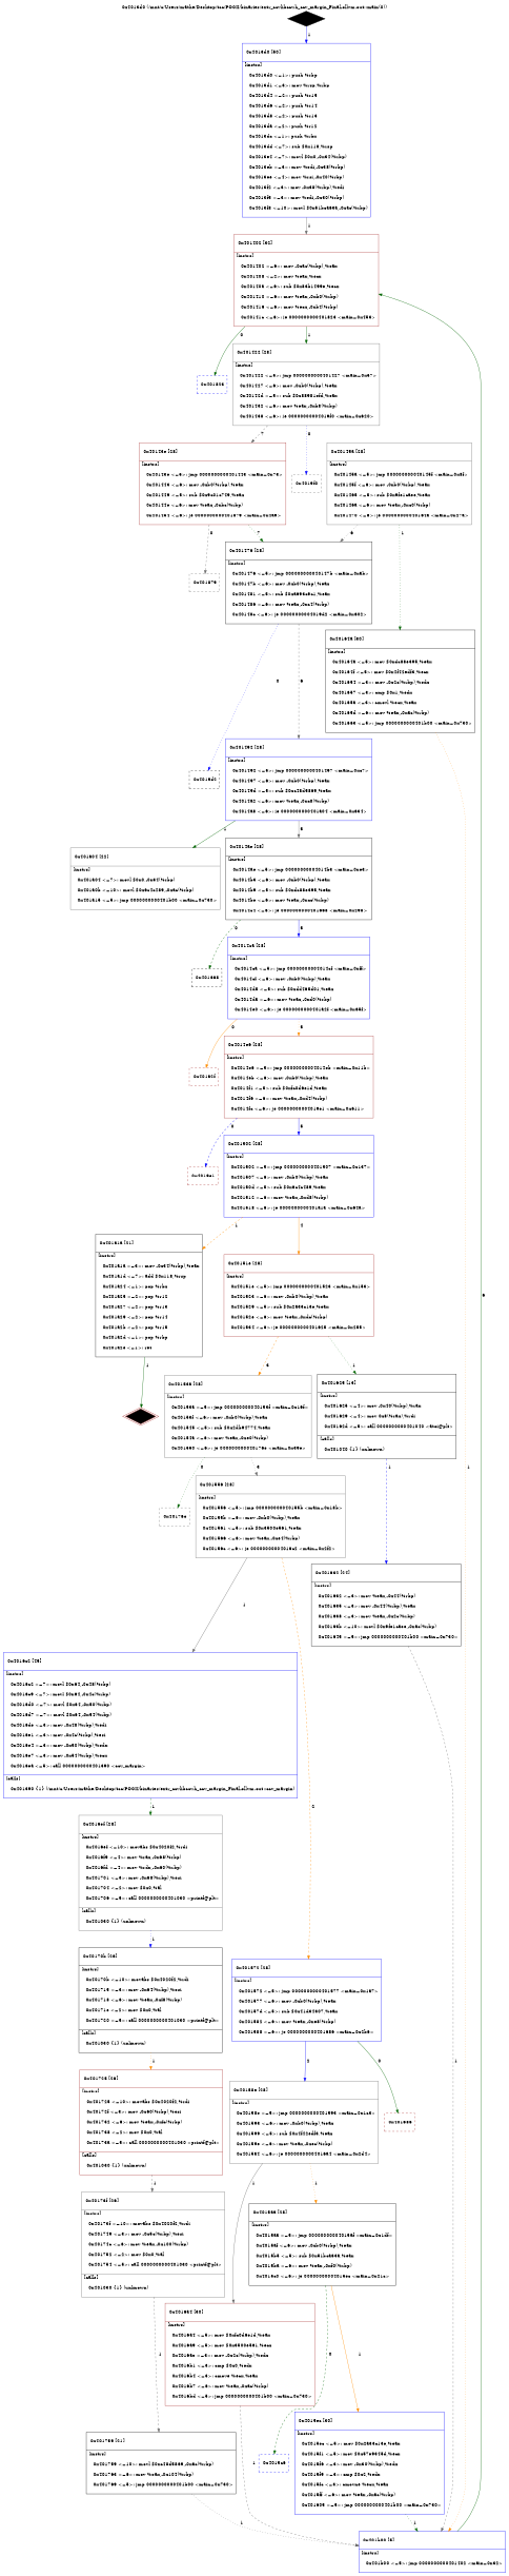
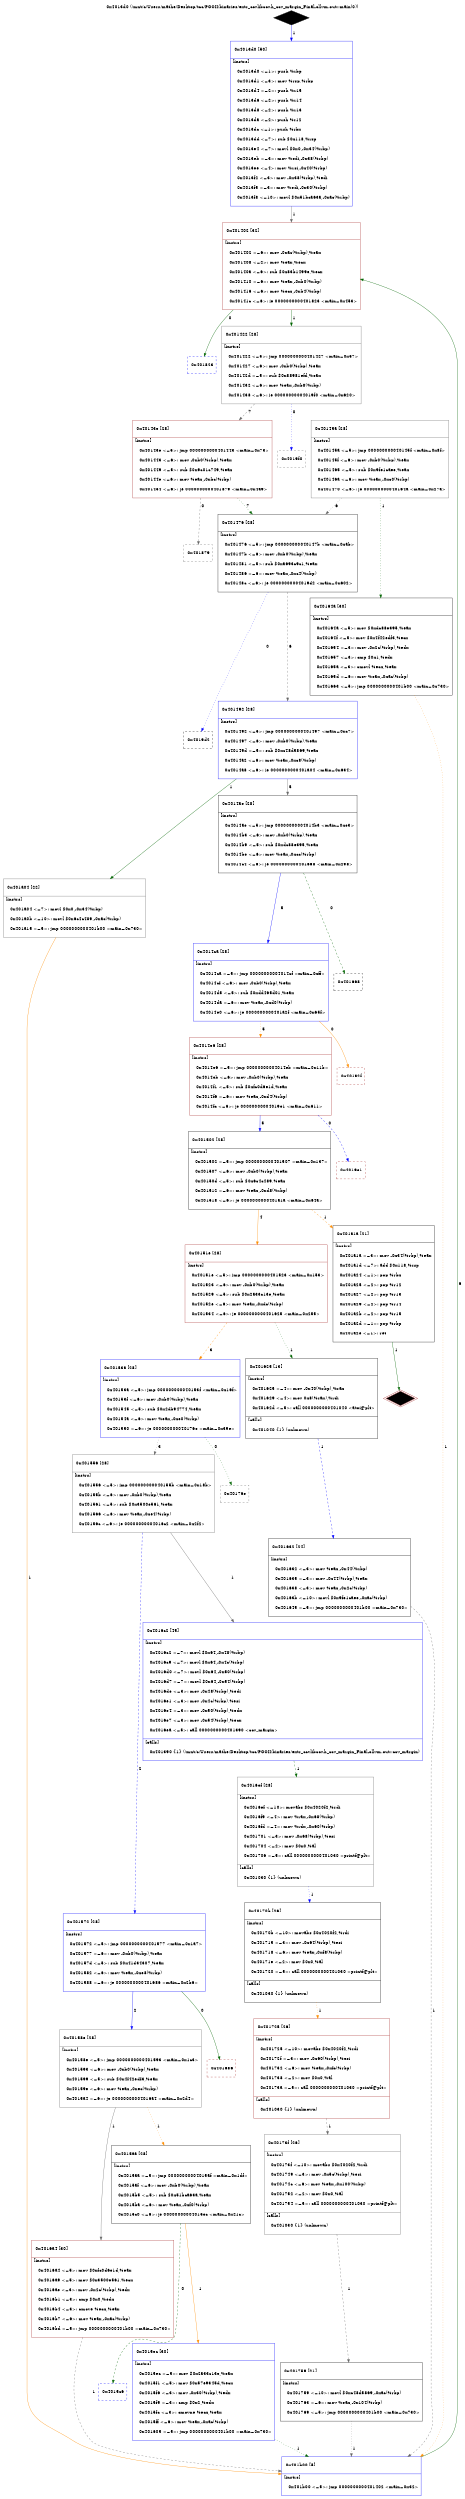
  digraph {
    label="0x4013d0 (/mnt/c/Users/mathe/Desktop/tcc/POCII/binaries/extr_ccvlibccv.h_ccv_margin_Final-ollvm.out::main(0))"
    labelloc=t
    node [color=black shape=record]
    edge [color=gray40 style=solid]
    Entry [fillcolor=black height=0.3 shape=diamond style=filled width=0.3]
    n2 [color=blue label="{\n     0x4013d0 [50]\l\n     | [instrs]\l\n     &nbsp;&nbsp;0x4013d0 \<+1\>: push %rbp\l\n     &nbsp;&nbsp;0x4013d1 \<+3\>: mov %rsp,%rbp\l\n     &nbsp;&nbsp;0x4013d4 \<+2\>: push %r15\l\n     &nbsp;&nbsp;0x4013d6 \<+2\>: push %r14\l\n     &nbsp;&nbsp;0x4013d8 \<+2\>: push %r13\l\n     &nbsp;&nbsp;0x4013da \<+2\>: push %r12\l\n     &nbsp;&nbsp;0x4013dc \<+1\>: push %rbx\l\n     &nbsp;&nbsp;0x4013dd \<+7\>: sub $0x118,%rsp\l\n     &nbsp;&nbsp;0x4013e4 \<+7\>: movl $0x0,-0x34(%rbp)\l\n     &nbsp;&nbsp;0x4013eb \<+3\>: mov %edi,-0x38(%rbp)\l\n     &nbsp;&nbsp;0x4013ee \<+4\>: mov %rsi,-0x40(%rbp)\l\n     &nbsp;&nbsp;0x4013f2 \<+3\>: mov -0x38(%rbp),%edi\l\n     &nbsp;&nbsp;0x4013f5 \<+3\>: mov %edi,-0x30(%rbp)\l\n     &nbsp;&nbsp;0x4013f8 \<+10\>: movl $0x51bca63a,-0xac(%rbp)\l\n  }"]
    n3 [color=brown label="{\n     0x401402 [32]\l\n     | [instrs]\l\n     &nbsp;&nbsp;0x401402 \<+6\>: mov -0xac(%rbp),%eax\l\n     &nbsp;&nbsp;0x401408 \<+2\>: mov %eax,%ecx\l\n     &nbsp;&nbsp;0x40140a \<+6\>: sub $0x83b1499e,%ecx\l\n     &nbsp;&nbsp;0x401410 \<+6\>: mov %eax,-0xb0(%rbp)\l\n     &nbsp;&nbsp;0x401416 \<+6\>: mov %ecx,-0xb4(%rbp)\l\n     &nbsp;&nbsp;0x40141c \<+6\>: je 0000000000401823 \<main+0x453\>\l\n  }"]
    n4 [color=blue label="{\n     0x401823\l\n  }" style=dashed]
    n5 [color=gray40 label="{\n     0x401422 [28]\l\n     | [instrs]\l\n     &nbsp;&nbsp;0x401422 \<+5\>: jmp 0000000000401427 \<main+0x57\>\l\n     &nbsp;&nbsp;0x401427 \<+6\>: mov -0xb0(%rbp),%eax\l\n     &nbsp;&nbsp;0x40142d \<+5\>: sub $0x88981efd,%eax\l\n     &nbsp;&nbsp;0x401432 \<+6\>: mov %eax,-0xb8(%rbp)\l\n     &nbsp;&nbsp;0x401438 \<+6\>: je 00000000004019f0 \<main+0x620\>\l\n  }"]
    n6 [color=gray40 label="{\n     0x4019f0\l\n  }" style=dashed]
    n7 [color=brown label="{\n     0x40143e [28]\l\n     | [instrs]\l\n     &nbsp;&nbsp;0x40143e \<+5\>: jmp 0000000000401443 \<main+0x73\>\l\n     &nbsp;&nbsp;0x401443 \<+6\>: mov -0xb0(%rbp),%eax\l\n     &nbsp;&nbsp;0x401449 \<+5\>: sub $0x9c01c749,%eax\l\n     &nbsp;&nbsp;0x40144e \<+6\>: mov %eax,-0xbc(%rbp)\l\n     &nbsp;&nbsp;0x401454 \<+6\>: je 0000000000401879 \<main+0x4a9\>\l\n  }"]
    n8 [color=gray40 label="{\n     0x401879\l\n  }" style=dashed]
    n9 [label="{\n     0x401476 [28]\l\n     | [instrs]\l\n     &nbsp;&nbsp;0x401476 \<+5\>: jmp 000000000040147b \<main+0xab\>\l\n     &nbsp;&nbsp;0x40147b \<+6\>: mov -0xb0(%rbp),%eax\l\n     &nbsp;&nbsp;0x401481 \<+5\>: sub $0xa693c9c1,%eax\l\n     &nbsp;&nbsp;0x401486 \<+6\>: mov %eax,-0xc4(%rbp)\l\n     &nbsp;&nbsp;0x40148c \<+6\>: je 00000000004019d2 \<main+0x602\>\l\n  }"]
    Exit [color=brown fillcolor=black height=0.3 peripheries=2 shape=diamond style=filled width=0.3]
    n11 [color=gray40 label="{\n     0x40145a [28]\l\n     | [instrs]\l\n     &nbsp;&nbsp;0x40145a \<+5\>: jmp 000000000040145f \<main+0x8f\>\l\n     &nbsp;&nbsp;0x40145f \<+6\>: mov -0xb0(%rbp),%eax\l\n     &nbsp;&nbsp;0x401465 \<+5\>: sub $0x9fe1caee,%eax\l\n     &nbsp;&nbsp;0x40146a \<+6\>: mov %eax,-0xc0(%rbp)\l\n     &nbsp;&nbsp;0x401470 \<+6\>: je 000000000040164a \<main+0x27a\>\l\n  }"]
    n12 [label="{\n     0x40164a [30]\l\n     | [instrs]\l\n     &nbsp;&nbsp;0x40164a \<+5\>: mov $0xdc88e395,%eax\l\n     &nbsp;&nbsp;0x40164f \<+5\>: mov $0x4f42edf3,%ecx\l\n     &nbsp;&nbsp;0x401654 \<+3\>: mov -0x2c(%rbp),%edx\l\n     &nbsp;&nbsp;0x401657 \<+3\>: cmp $0x1,%edx\l\n     &nbsp;&nbsp;0x40165a \<+3\>: cmovl %ecx,%eax\l\n     &nbsp;&nbsp;0x40165d \<+6\>: mov %eax,-0xac(%rbp)\l\n     &nbsp;&nbsp;0x401663 \<+5\>: jmp 0000000000401b00 \<main+0x730\>\l\n  }"]
    n13 [label="{\n     0x401759 [21]\l\n     | [instrs]\l\n     &nbsp;&nbsp;0x401759 \<+10\>: movl $0xc48d5869,-0xac(%rbp)\l\n     &nbsp;&nbsp;0x401763 \<+6\>: mov %eax,-0x104(%rbp)\l\n     &nbsp;&nbsp;0x401769 \<+5\>: jmp 0000000000401b00 \<main+0x730\>\l\n  }"]
    n14 [color=blue label="{\n     0x401b00 [5]\l\n     | [instrs]\l\n     &nbsp;&nbsp;0x401b00 \<+5\>: jmp 0000000000401402 \<main+0x32\>\l\n  }"]
    n15 [label="{\n     0x4019d2\l\n  }" style=dashed]
    n16 [color=blue label="{\n     0x401492 [28]\l\n     | [instrs]\l\n     &nbsp;&nbsp;0x401492 \<+5\>: jmp 0000000000401497 \<main+0xc7\>\l\n     &nbsp;&nbsp;0x401497 \<+6\>: mov -0xb0(%rbp),%eax\l\n     &nbsp;&nbsp;0x40149d \<+5\>: sub $0xc48d5869,%eax\l\n     &nbsp;&nbsp;0x4014a2 \<+6\>: mov %eax,-0xc8(%rbp)\l\n     &nbsp;&nbsp;0x4014a8 \<+6\>: je 0000000000401a04 \<main+0x634\>\l\n  }"]
    n17 [color=gray40 label="{\n     0x40173f [26]\l\n     | [instrs]\l\n     &nbsp;&nbsp;0x40173f \<+10\>: movabs $0x4020f2,%rdi\l\n     &nbsp;&nbsp;0x401749 \<+3\>: mov -0x5c(%rbp),%esi\l\n     &nbsp;&nbsp;0x40174c \<+6\>: mov %eax,-0x100(%rbp)\l\n     &nbsp;&nbsp;0x401752 \<+2\>: mov $0x0,%al\l\n     &nbsp;&nbsp;0x401754 \<+5\>: call 0000000000401030 \<printf@plt\>\l\n     | [calls]\l\n     &nbsp;&nbsp;0x401030 \{1\} (unknown)\l\n  }"]
    n18 [color=gray40 label="{\n     0x401a04 [22]\l\n     | [instrs]\l\n     &nbsp;&nbsp;0x401a04 \<+7\>: movl $0x0,-0x34(%rbp)\l\n     &nbsp;&nbsp;0x401a0b \<+10\>: movl $0x6c4c489,-0xac(%rbp)\l\n     &nbsp;&nbsp;0x401a15 \<+5\>: jmp 0000000000401b00 \<main+0x730\>\l\n  }"]
    n19 [label="{\n     0x4014ae [28]\l\n     | [instrs]\l\n     &nbsp;&nbsp;0x4014ae \<+5\>: jmp 00000000004014b3 \<main+0xe3\>\l\n     &nbsp;&nbsp;0x4014b3 \<+6\>: mov -0xb0(%rbp),%eax\l\n     &nbsp;&nbsp;0x4014b9 \<+5\>: sub $0xdc88e395,%eax\l\n     &nbsp;&nbsp;0x4014be \<+6\>: mov %eax,-0xcc(%rbp)\l\n     &nbsp;&nbsp;0x4014c4 \<+6\>: je 0000000000401668 \<main+0x298\>\l\n  }"]
    n20 [color=brown label="{\n     0x401725 [26]\l\n     | [instrs]\l\n     &nbsp;&nbsp;0x401725 \<+10\>: movabs $0x4020f2,%rdi\l\n     &nbsp;&nbsp;0x40172f \<+3\>: mov -0x60(%rbp),%esi\l\n     &nbsp;&nbsp;0x401732 \<+6\>: mov %eax,-0xfc(%rbp)\l\n     &nbsp;&nbsp;0x401738 \<+2\>: mov $0x0,%al\l\n     &nbsp;&nbsp;0x40173a \<+5\>: call 0000000000401030 \<printf@plt\>\l\n     | [calls]\l\n     &nbsp;&nbsp;0x401030 \{1\} (unknown)\l\n  }"]
    n21 [label="{\n     0x401668\l\n  }" style=dashed]
    n22 [color=blue label="{\n     0x4014ca [28]\l\n     | [instrs]\l\n     &nbsp;&nbsp;0x4014ca \<+5\>: jmp 00000000004014cf \<main+0xff\>\l\n     &nbsp;&nbsp;0x4014cf \<+6\>: mov -0xb0(%rbp),%eax\l\n     &nbsp;&nbsp;0x4014d5 \<+5\>: sub $0xdd465d01,%eax\l\n     &nbsp;&nbsp;0x4014da \<+6\>: mov %eax,-0xd0(%rbp)\l\n     &nbsp;&nbsp;0x4014e0 \<+6\>: je 0000000000401a2f \<main+0x65f\>\l\n  }"]
    n23 [label="{\n     0x40170b [26]\l\n     | [instrs]\l\n     &nbsp;&nbsp;0x40170b \<+10\>: movabs $0x4020f2,%rdi\l\n     &nbsp;&nbsp;0x401715 \<+3\>: mov -0x64(%rbp),%esi\l\n     &nbsp;&nbsp;0x401718 \<+6\>: mov %eax,-0xf8(%rbp)\l\n     &nbsp;&nbsp;0x40171e \<+2\>: mov $0x0,%al\l\n     &nbsp;&nbsp;0x401720 \<+5\>: call 0000000000401030 \<printf@plt\>\l\n     | [calls]\l\n     &nbsp;&nbsp;0x401030 \{1\} (unknown)\l\n  }"]
    n24 [color=brown label="{\n     0x401a2f\l\n  }" style=dashed]
    n25 [color=brown label="{\n     0x4014e6 [28]\l\n     | [instrs]\l\n     &nbsp;&nbsp;0x4014e6 \<+5\>: jmp 00000000004014eb \<main+0x11b\>\l\n     &nbsp;&nbsp;0x4014eb \<+6\>: mov -0xb0(%rbp),%eax\l\n     &nbsp;&nbsp;0x4014f1 \<+5\>: sub $0xfc0d6e1d,%eax\l\n     &nbsp;&nbsp;0x4014f6 \<+6\>: mov %eax,-0xd4(%rbp)\l\n     &nbsp;&nbsp;0x4014fc \<+6\>: je 00000000004019e1 \<main+0x611\>\l\n  }"]
    n26 [color=gray40 label="{\n     0x4016ef [28]\l\n     | [instrs]\l\n     &nbsp;&nbsp;0x4016ef \<+10\>: movabs $0x4020f2,%rdi\l\n     &nbsp;&nbsp;0x4016f9 \<+4\>: mov %rax,-0x68(%rbp)\l\n     &nbsp;&nbsp;0x4016fd \<+4\>: mov %rdx,-0x60(%rbp)\l\n     &nbsp;&nbsp;0x401701 \<+3\>: mov -0x68(%rbp),%esi\l\n     &nbsp;&nbsp;0x401704 \<+2\>: mov $0x0,%al\l\n     &nbsp;&nbsp;0x401706 \<+5\>: call 0000000000401030 \<printf@plt\>\l\n     | [calls]\l\n     &nbsp;&nbsp;0x401030 \{1\} (unknown)\l\n  }"]
    n27 [color=brown label="{\n     0x4019e1\l\n  }" style=dashed]
-   n28 [color=blue label="{\n     0x401502 [28]\l\n     | [instrs]\l\n     &nbsp;&nbsp;0x401502 \<+5\>: jmp 0000000000401507 \<main+0x137\>\l\n     &nbsp;&nbsp;0x401507 \<+6\>: mov -0xb0(%rbp),%eax\l\n     &nbsp;&nbsp;0x40150d \<+5\>: sub $0x6c4c489,%eax\l\n     &nbsp;&nbsp;0x401512 \<+6\>: mov %eax,-0xd8(%rbp)\l\n     &nbsp;&nbsp;0x401518 \<+6\>: je 0000000000401a1a \<main+0x64a\>\l\n  }"]
+   n28 [label="{\n     0x401502 [28]\l\n     | [instrs]\l\n     &nbsp;&nbsp;0x401502 \<+5\>: jmp 0000000000401507 \<main+0x137\>\l\n     &nbsp;&nbsp;0x401507 \<+6\>: mov -0xb0(%rbp),%eax\l\n     &nbsp;&nbsp;0x40150d \<+5\>: sub $0x6c4c489,%eax\l\n     &nbsp;&nbsp;0x401512 \<+6\>: mov %eax,-0xd8(%rbp)\l\n     &nbsp;&nbsp;0x401518 \<+6\>: je 0000000000401a1a \<main+0x64a\>\l\n  }"]
    n29 [label="{\n     0x401632 [24]\l\n     | [instrs]\l\n     &nbsp;&nbsp;0x401632 \<+3\>: mov %eax,-0x44(%rbp)\l\n     &nbsp;&nbsp;0x401635 \<+3\>: mov -0x44(%rbp),%eax\l\n     &nbsp;&nbsp;0x401638 \<+3\>: mov %eax,-0x2c(%rbp)\l\n     &nbsp;&nbsp;0x40163b \<+10\>: movl $0x9fe1caee,-0xac(%rbp)\l\n     &nbsp;&nbsp;0x401645 \<+5\>: jmp 0000000000401b00 \<main+0x730\>\l\n  }"]
    n30 [label="{\n     0x401a1a [21]\l\n     | [instrs]\l\n     &nbsp;&nbsp;0x401a1a \<+3\>: mov -0x34(%rbp),%eax\l\n     &nbsp;&nbsp;0x401a1d \<+7\>: add $0x118,%rsp\l\n     &nbsp;&nbsp;0x401a24 \<+1\>: pop %rbx\l\n     &nbsp;&nbsp;0x401a25 \<+2\>: pop %r12\l\n     &nbsp;&nbsp;0x401a27 \<+2\>: pop %r13\l\n     &nbsp;&nbsp;0x401a29 \<+2\>: pop %r14\l\n     &nbsp;&nbsp;0x401a2b \<+2\>: pop %r15\l\n     &nbsp;&nbsp;0x401a2d \<+1\>: pop %rbp\l\n     &nbsp;&nbsp;0x401a2e \<+1\>: ret\l\n  }"]
    n31 [color=brown label="{\n     0x40151e [28]\l\n     | [instrs]\l\n     &nbsp;&nbsp;0x40151e \<+5\>: jmp 0000000000401523 \<main+0x153\>\l\n     &nbsp;&nbsp;0x401523 \<+6\>: mov -0xb0(%rbp),%eax\l\n     &nbsp;&nbsp;0x401529 \<+5\>: sub $0x2a33c13e,%eax\l\n     &nbsp;&nbsp;0x40152e \<+6\>: mov %eax,-0xdc(%rbp)\l\n     &nbsp;&nbsp;0x401534 \<+6\>: je 0000000000401625 \<main+0x255\>\l\n  }"]
    n32 [label="{\n     0x401625 [13]\l\n     | [instrs]\l\n     &nbsp;&nbsp;0x401625 \<+4\>: mov -0x40(%rbp),%rax\l\n     &nbsp;&nbsp;0x401629 \<+4\>: mov 0x8(%rax),%rdi\l\n     &nbsp;&nbsp;0x40162d \<+5\>: call 0000000000401040 \<atoi@plt\>\l\n     | [calls]\l\n     &nbsp;&nbsp;0x401040 \{1\} (unknown)\l\n  }"]
-   n33 [color=gray40 label="{\n     0x40153a [28]\l\n     | [instrs]\l\n     &nbsp;&nbsp;0x40153a \<+5\>: jmp 000000000040153f \<main+0x16f\>\l\n     &nbsp;&nbsp;0x40153f \<+6\>: mov -0xb0(%rbp),%eax\l\n     &nbsp;&nbsp;0x401545 \<+5\>: sub $0x2db94774,%eax\l\n     &nbsp;&nbsp;0x40154a \<+6\>: mov %eax,-0xe0(%rbp)\l\n     &nbsp;&nbsp;0x401550 \<+6\>: je 000000000040176e \<main+0x39e\>\l\n  }"]
+   n33 [color=blue label="{\n     0x40153a [28]\l\n     | [instrs]\l\n     &nbsp;&nbsp;0x40153a \<+5\>: jmp 000000000040153f \<main+0x16f\>\l\n     &nbsp;&nbsp;0x40153f \<+6\>: mov -0xb0(%rbp),%eax\l\n     &nbsp;&nbsp;0x401545 \<+5\>: sub $0x2db94774,%eax\l\n     &nbsp;&nbsp;0x40154a \<+6\>: mov %eax,-0xe0(%rbp)\l\n     &nbsp;&nbsp;0x401550 \<+6\>: je 000000000040176e \<main+0x39e\>\l\n  }"]
    n34 [color=gray40 label="{\n     0x40176e\l\n  }" style=dashed]
    n35 [color=gray40 label="{\n     0x401556 [28]\l\n     | [instrs]\l\n     &nbsp;&nbsp;0x401556 \<+5\>: jmp 000000000040155b \<main+0x18b\>\l\n     &nbsp;&nbsp;0x40155b \<+6\>: mov -0xb0(%rbp),%eax\l\n     &nbsp;&nbsp;0x401561 \<+5\>: sub $0x3500e561,%eax\l\n     &nbsp;&nbsp;0x401566 \<+6\>: mov %eax,-0xe4(%rbp)\l\n     &nbsp;&nbsp;0x40156c \<+6\>: je 00000000004016c2 \<main+0x2f2\>\l\n  }"]
    n36 [color=blue label="{\n     0x4015c6\l\n  }" style=dashed]
    n37 [color=blue label="{\n     0x4016c2 [45]\l\n     | [instrs]\l\n     &nbsp;&nbsp;0x4016c2 \<+7\>: movl $0x64,-0x48(%rbp)\l\n     &nbsp;&nbsp;0x4016c9 \<+7\>: movl $0x64,-0x4c(%rbp)\l\n     &nbsp;&nbsp;0x4016d0 \<+7\>: movl $0x64,-0x50(%rbp)\l\n     &nbsp;&nbsp;0x4016d7 \<+7\>: movl $0x64,-0x54(%rbp)\l\n     &nbsp;&nbsp;0x4016de \<+3\>: mov -0x48(%rbp),%edi\l\n     &nbsp;&nbsp;0x4016e1 \<+3\>: mov -0x4c(%rbp),%esi\l\n     &nbsp;&nbsp;0x4016e4 \<+3\>: mov -0x50(%rbp),%edx\l\n     &nbsp;&nbsp;0x4016e7 \<+3\>: mov -0x54(%rbp),%ecx\l\n     &nbsp;&nbsp;0x4016ea \<+5\>: call 0000000000401390 \<ccv_margin\>\l\n     | [calls]\l\n     &nbsp;&nbsp;0x401390 \{1\} (/mnt/c/Users/mathe/Desktop/tcc/POCII/binaries/extr_ccvlibccv.h_ccv_margin_Final-ollvm.out::ccv_margin)\l\n  }"]
    n38 [color=blue label="{\n     0x401572 [28]\l\n     | [instrs]\l\n     &nbsp;&nbsp;0x401572 \<+5\>: jmp 0000000000401577 \<main+0x1a7\>\l\n     &nbsp;&nbsp;0x401577 \<+6\>: mov -0xb0(%rbp),%eax\l\n     &nbsp;&nbsp;0x40157d \<+5\>: sub $0x41d34307,%eax\l\n     &nbsp;&nbsp;0x401582 \<+6\>: mov %eax,-0xe8(%rbp)\l\n     &nbsp;&nbsp;0x401588 \<+6\>: je 0000000000401686 \<main+0x2b6\>\l\n  }"]
    n39 [color=blue label="{\n     0x4015ec [30]\l\n     | [instrs]\l\n     &nbsp;&nbsp;0x4015ec \<+5\>: mov $0x2a33c13e,%eax\l\n     &nbsp;&nbsp;0x4015f1 \<+5\>: mov $0x57e9345d,%ecx\l\n     &nbsp;&nbsp;0x4015f6 \<+3\>: mov -0x30(%rbp),%edx\l\n     &nbsp;&nbsp;0x4015f9 \<+3\>: cmp $0x2,%edx\l\n     &nbsp;&nbsp;0x4015fc \<+3\>: cmovne %ecx,%eax\l\n     &nbsp;&nbsp;0x4015ff \<+6\>: mov %eax,-0xac(%rbp)\l\n     &nbsp;&nbsp;0x401605 \<+5\>: jmp 0000000000401b00 \<main+0x730\>\l\n  }"]
    n40 [color=brown label="{\n     0x401686\l\n  }" style=dashed]
    n41 [color=gray40 label="{\n     0x40158e [28]\l\n     | [instrs]\l\n     &nbsp;&nbsp;0x40158e \<+5\>: jmp 0000000000401593 \<main+0x1c3\>\l\n     &nbsp;&nbsp;0x401593 \<+6\>: mov -0xb0(%rbp),%eax\l\n     &nbsp;&nbsp;0x401599 \<+5\>: sub $0x4f42edf3,%eax\l\n     &nbsp;&nbsp;0x40159e \<+6\>: mov %eax,-0xec(%rbp)\l\n     &nbsp;&nbsp;0x4015a4 \<+6\>: je 00000000004016a4 \<main+0x2d4\>\l\n  }"]
    n42 [label="{\n     0x4015aa [28]\l\n     | [instrs]\l\n     &nbsp;&nbsp;0x4015aa \<+5\>: jmp 00000000004015af \<main+0x1df\>\l\n     &nbsp;&nbsp;0x4015af \<+6\>: mov -0xb0(%rbp),%eax\l\n     &nbsp;&nbsp;0x4015b5 \<+5\>: sub $0x51bca63a,%eax\l\n     &nbsp;&nbsp;0x4015ba \<+6\>: mov %eax,-0xf0(%rbp)\l\n     &nbsp;&nbsp;0x4015c0 \<+6\>: je 00000000004015ec \<main+0x21c\>\l\n  }"]
    n43 [color=brown label="{\n     0x4016a4 [30]\l\n     | [instrs]\l\n     &nbsp;&nbsp;0x4016a4 \<+5\>: mov $0xfc0d6e1d,%eax\l\n     &nbsp;&nbsp;0x4016a9 \<+5\>: mov $0x3500e561,%ecx\l\n     &nbsp;&nbsp;0x4016ae \<+3\>: mov -0x2c(%rbp),%edx\l\n     &nbsp;&nbsp;0x4016b1 \<+3\>: cmp $0x0,%edx\l\n     &nbsp;&nbsp;0x4016b4 \<+3\>: cmove %ecx,%eax\l\n     &nbsp;&nbsp;0x4016b7 \<+6\>: mov %eax,-0xac(%rbp)\l\n     &nbsp;&nbsp;0x4016bd \<+5\>: jmp 0000000000401b00 \<main+0x730\>\l\n  }"]
    Entry -> n2 [color=blue label=" 1"]
    n2 -> n3 [label=" 1"]
    n3 -> n4 [color=darkgreen label=" 0"]
    n3 -> n5 [color=darkgreen label=" 1"]
    n5 -> n6 [color=blue label=" 0" style=dotted]
    n5 -> n7 [label=" 7" style=dashed]
    n7 -> n8 [label=" 0" style=dashed]
    n7 -> n9 [color=darkgreen label=" 7" style=dotted]
    n9 -> n15 [color=blue label=" 0" style=dotted]
    n9 -> n16 [label=" 6" style=dashed]
    n11 -> n9 [label=" 6" style=dotted]
    n11 -> n12 [color=darkgreen label=" 1" style=dotted]
    n12 -> n14 [color=darkorange label=" 1" style=dotted]
    n13 -> n14 [label=" 1" style=dotted]
    n14 -> n3 [color=darkgreen label=" 6"]
    n16 -> n18 [color=darkgreen label=" 1"]
    n16 -> n19 [label=" 5"]
    n17 -> n13 [label=" 1" style=dashed]
+   n18 -> n14 [color=darkorange label=" 1"]
    n19 -> n21 [color=darkgreen label=" 0" style=dashed]
    n19 -> n22 [color=blue label=" 5"]
    n20 -> n17 [label=" 1" style=dashed]
    n22 -> n24 [color=darkorange label=" 0"]
    n22 -> n25 [color=darkorange label=" 5" style=dotted]
    n23 -> n20 [color=darkorange label=" 1" style=dotted]
    n25 -> n27 [color=blue label=" 0" style=dashed]
    n25 -> n28 [color=blue label=" 5"]
    n26 -> n23 [color=blue label=" 1" style=dotted]
    n28 -> n30 [color=darkorange label=" 1" style=dashed]
    n28 -> n31 [color=darkorange label=" 4"]
    n29 -> n14 [label=" 1" style=dashed]
    n30 -> Exit [color=darkgreen label=" 1"]
    n31 -> n32 [color=darkgreen label=" 1" style=dotted]
    n31 -> n33 [color=darkorange label=" 3" style=dashed]
    n32 -> n29 [color=blue label=" 1" style=dashed]
    n33 -> n34 [color=darkgreen label=" 0" style=dotted]
    n33 -> n35 [label=" 3" style=dotted]
    n35 -> n37 [label=" 1"]
-   n35 -> n38 [color=darkorange label=" 2" style=dashed]
+   n35 -> n38 [color=blue label=" 2" style=dashed]
    n37 -> n26 [color=darkgreen label=" 1" style=dashed]
    n38 -> n40 [color=darkgreen label=" 0"]
    n38 -> n41 [color=blue label=" 2"]
    n39 -> n14 [color=darkgreen label=" 1" style=dotted]
    n41 -> n42 [color=darkorange label=" 1" style=dotted]
    n41 -> n43 [label=" 1"]
    n42 -> n36 [color=darkgreen label=" 0" style=dashed]
    n42 -> n39 [color=darkorange label=" 1"]
    n43 -> n14 [label=" 1" style=dashed]
  }
